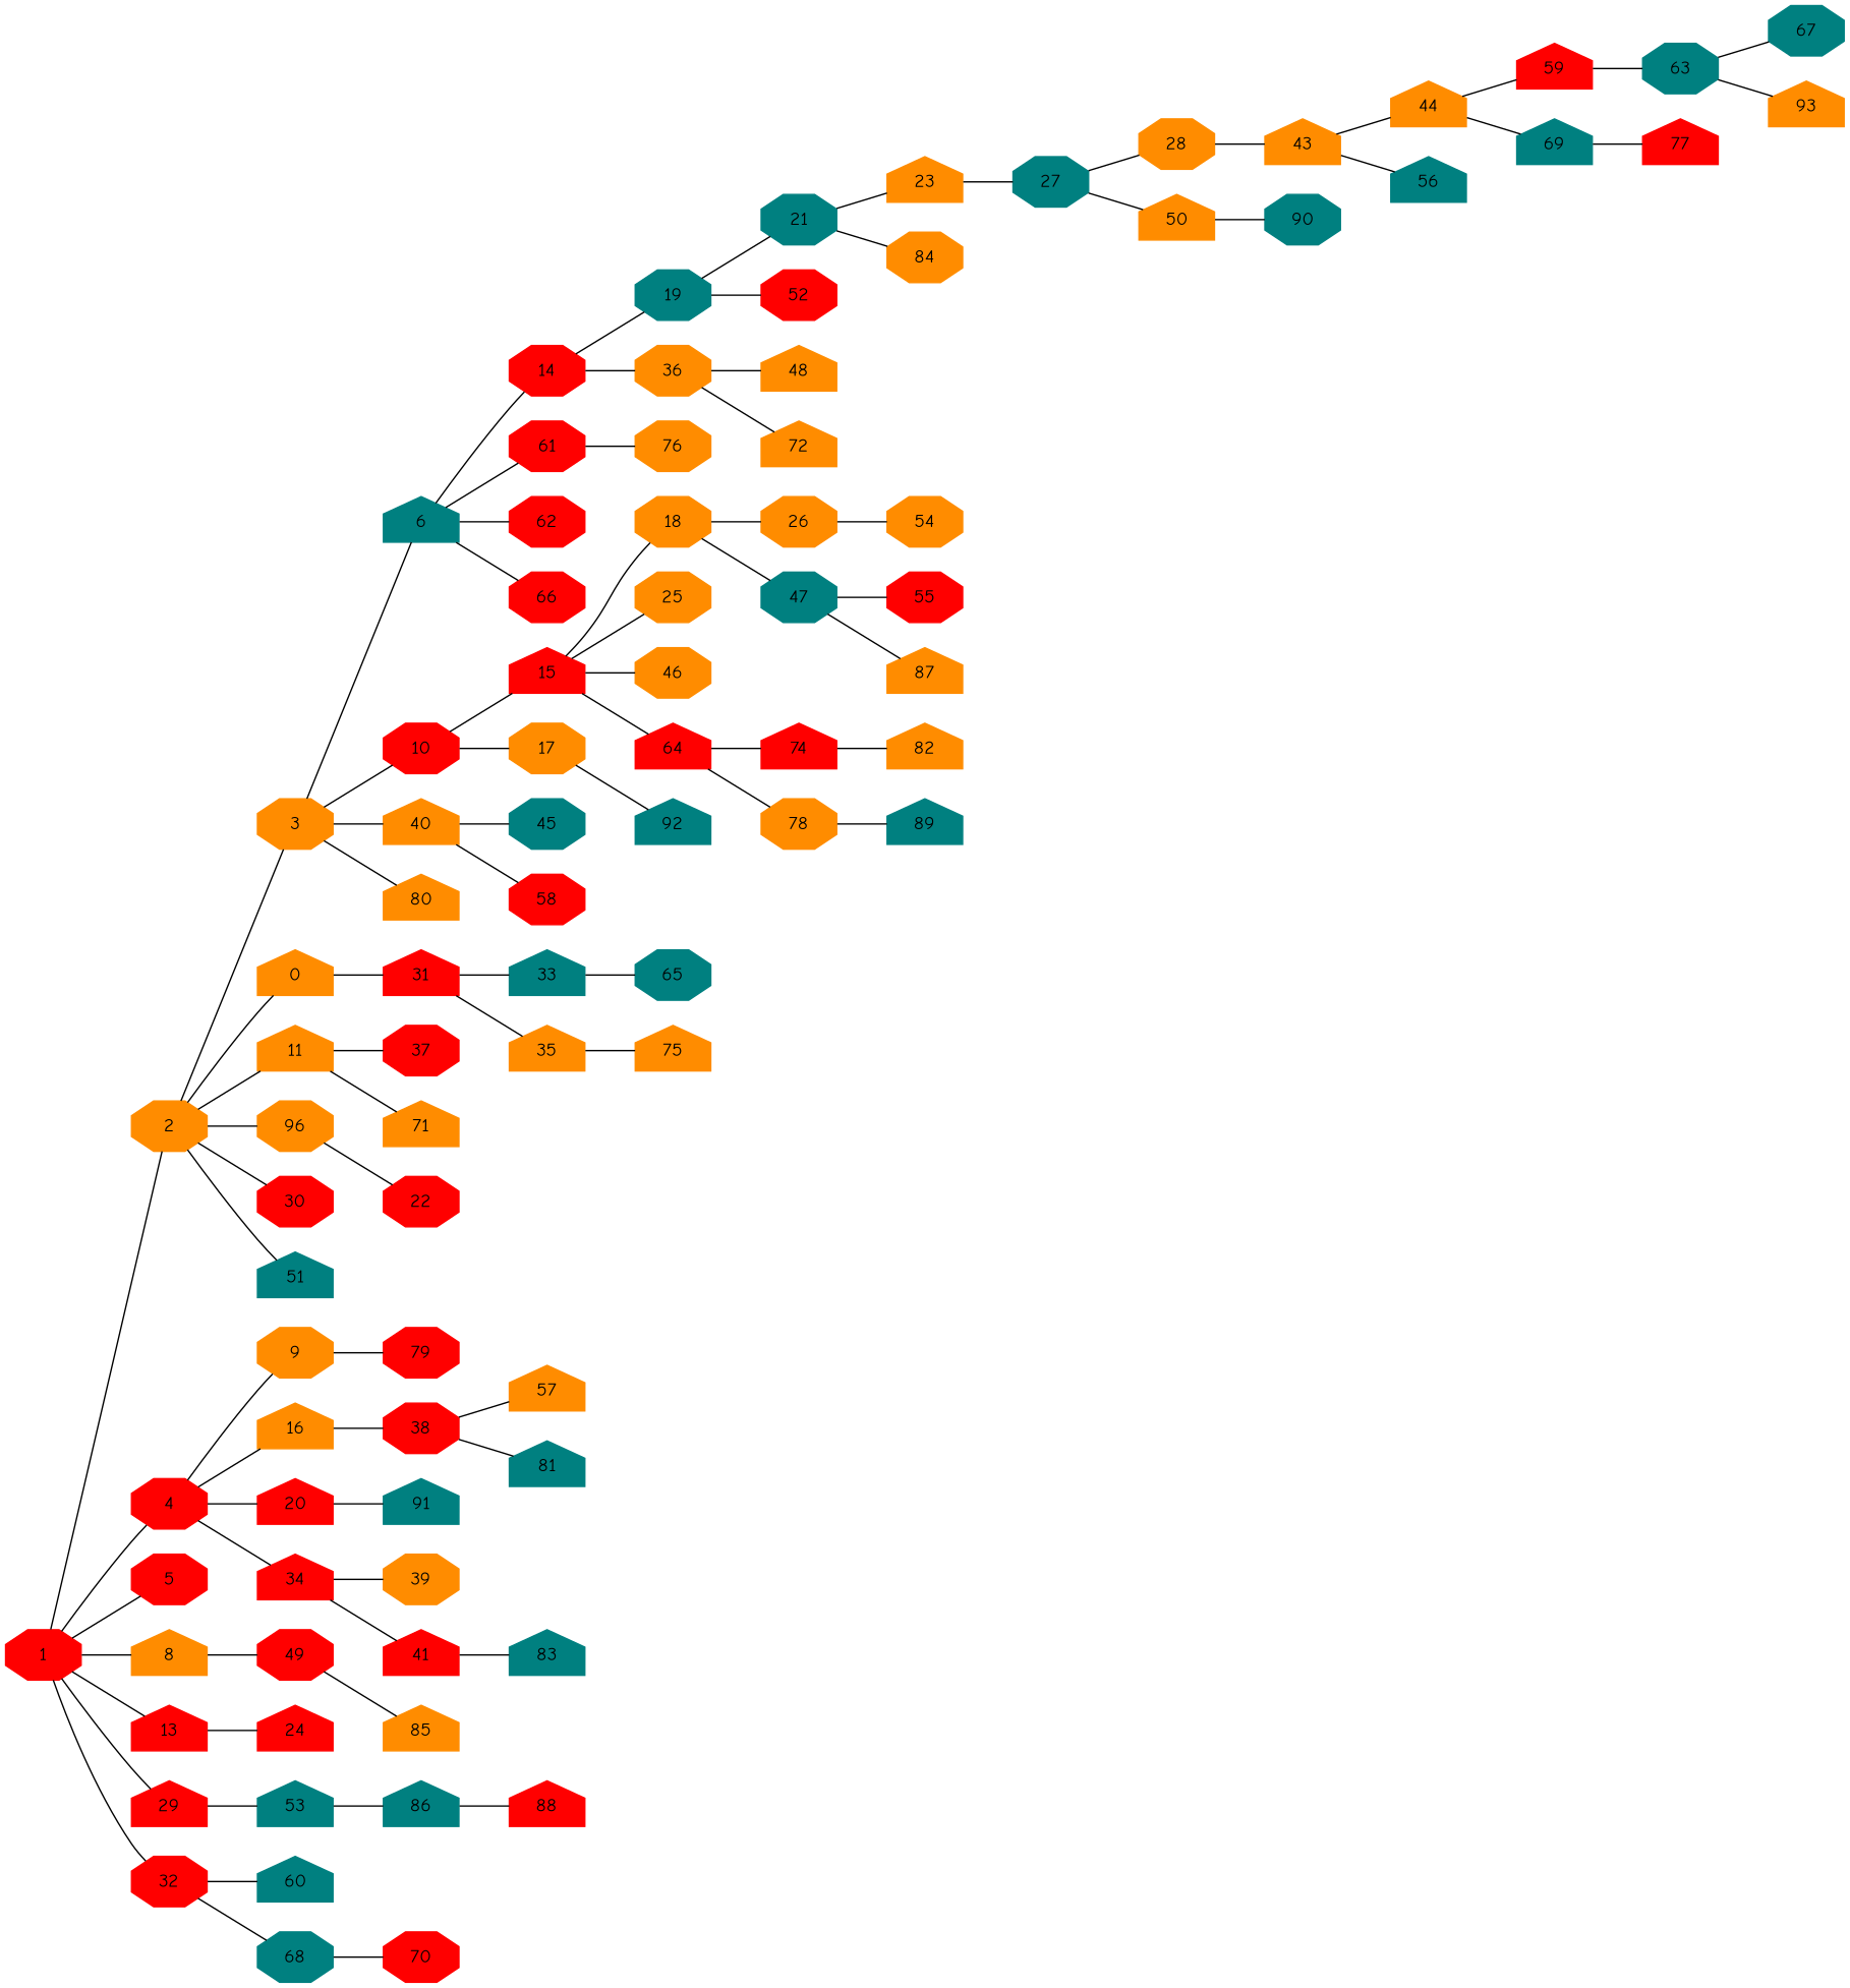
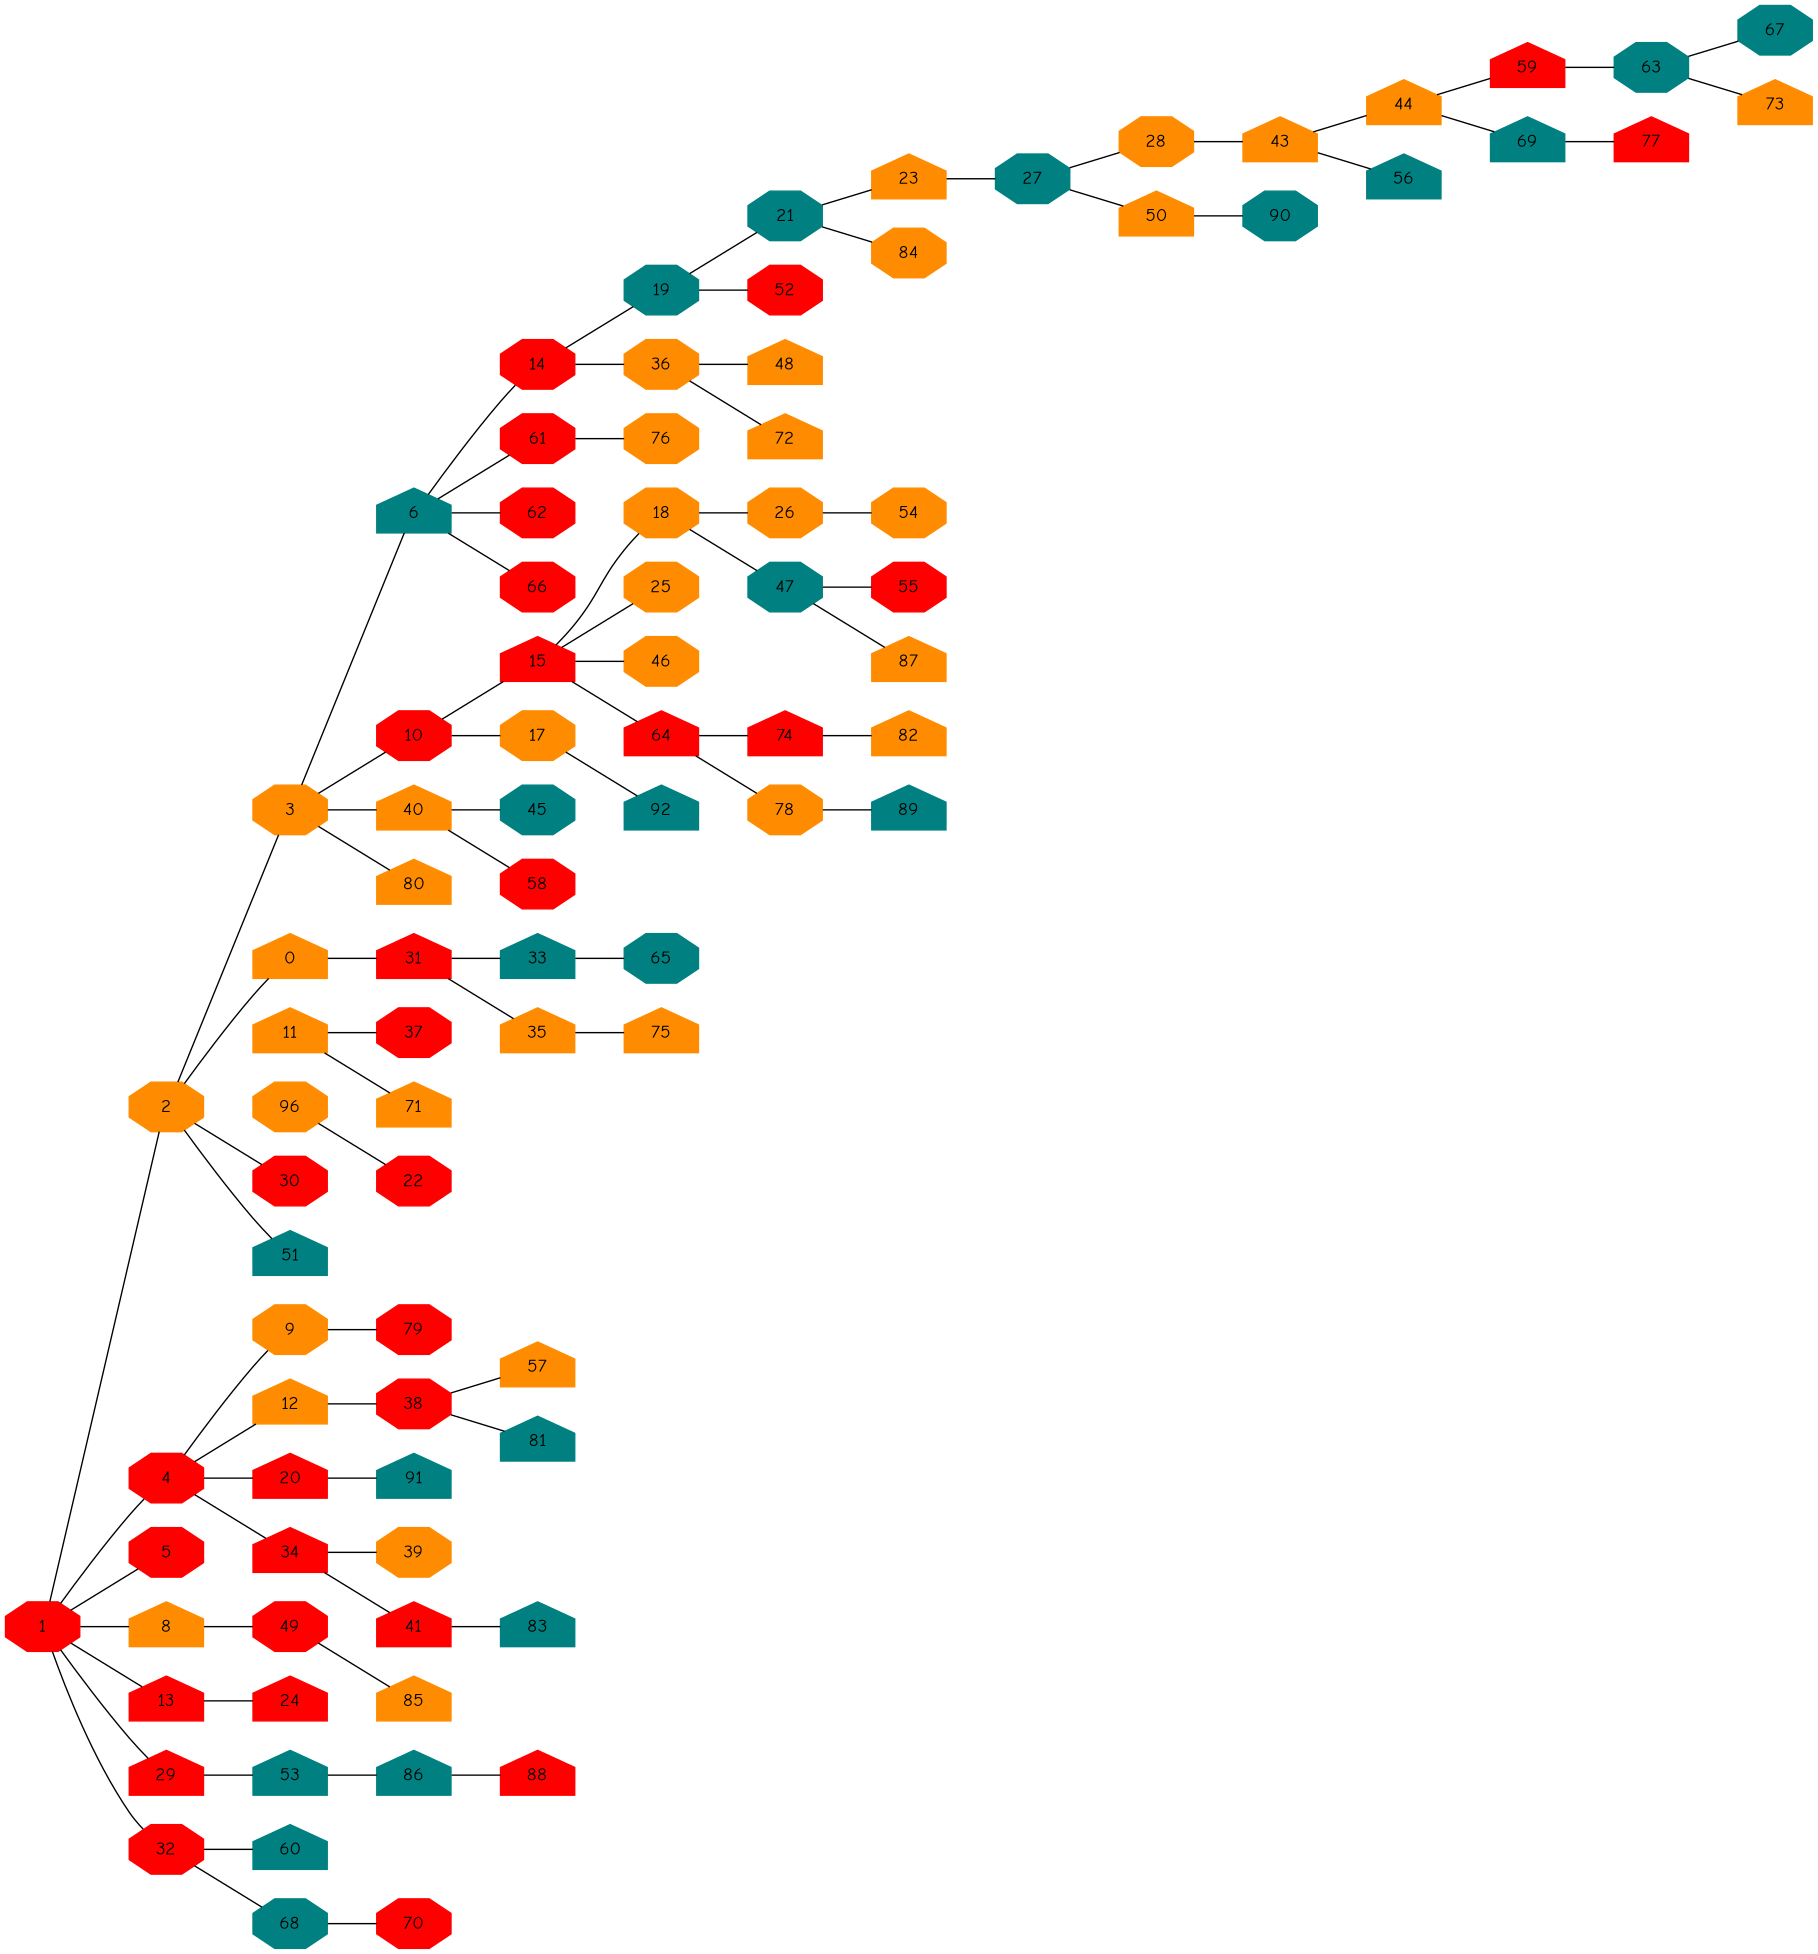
  graph {
    fontname="Comic Neue"
    rankdir=LR
    node [color=darkorange fontname="Comic Neue" shape=house style=filled]
    edge [fontname="Comic Neue"]
    1 [color=red shape=octagon]
    2 [shape=octagon]
    4 [color=red shape=octagon]
    5 [color=red shape=octagon]
    8
    13 [color=red]
    29 [color=red]
    32 [color=red shape=octagon]
    3 [shape=octagon]
    n10 [label=0]
    11
    n12 [label=96 shape=octagon]
    30 [color=red shape=octagon]
    51 [color=teal]
    9 [shape=octagon]
-   12 [label=16]
+   12
    20 [color=red]
    34 [color=red]
    49 [color=red shape=octagon]
    24 [color=red]
    53 [color=teal]
    60 [color=teal]
    68 [color=teal shape=octagon]
    6 [color=teal]
    10 [color=red shape=octagon]
    40
    80
    31 [color=red]
    37 [color=red shape=octagon]
    71
    22 [color=red shape=octagon]
    14 [color=red shape=octagon]
    61 [color=red shape=octagon]
    62 [color=red shape=octagon]
    66 [color=red shape=octagon]
    15 [color=red]
    17 [shape=octagon]
    45 [color=teal shape=octagon]
    58 [color=red shape=octagon]
    79 [color=red shape=octagon]
    38 [color=red shape=octagon]
    91 [color=teal]
    39 [shape=octagon]
    41 [color=red]
    19 [color=teal shape=octagon]
    36 [shape=octagon]
    76 [shape=octagon]
    33 [color=teal]
    35
    85
    18 [shape=octagon]
    25 [shape=octagon]
    46 [shape=octagon]
    64 [color=red]
    92 [color=teal]
    57
    81 [color=teal]
    21 [color=teal shape=octagon]
    52 [color=red shape=octagon]
    48
    72
    26 [shape=octagon]
    47 [color=teal shape=octagon]
    74 [color=red]
    78 [shape=octagon]
    54 [shape=octagon]
    55 [color=red shape=octagon]
    87
    23
    84 [shape=octagon]
    27 [color=teal shape=octagon]
    28 [shape=octagon]
    50
    43
    90 [color=teal shape=octagon]
    44
    56 [color=teal]
    86 [color=teal]
    65 [color=teal shape=octagon]
    75
    70 [color=red shape=octagon]
    83 [color=teal]
    59 [color=red]
    69 [color=teal]
    63 [color=teal shape=octagon]
    77 [color=red]
    88 [color=red]
    67 [color=teal shape=octagon]
-   73 [label=93]
+   73
    82
    89 [color=teal]
    1 -- 2
    1 -- 4
    1 -- 5
    1 -- 8
    1 -- 13
    1 -- 29
    1 -- 32
    2 -- 3
    2 -- n10
-   2 -- 11
-   2 -- n12
    2 -- 30
    2 -- 51
    4 -- 9
    4 -- 12
    4 -- 20
    4 -- 34
    8 -- 49
    13 -- 24
    29 -- 53
    32 -- 60
    32 -- 68
    3 -- 6
    3 -- 10
    3 -- 40
    3 -- 80
    n10 -- 31
    11 -- 37
    11 -- 71
    n12 -- 22
    9 -- 79
    12 -- 38
    20 -- 91
    34 -- 39
    34 -- 41
    49 -- 85
    53 -- 86
    68 -- 70
    6 -- 14
    6 -- 61
    6 -- 62
    6 -- 66
    10 -- 15
    10 -- 17
    40 -- 45
    40 -- 58
    31 -- 33
    31 -- 35
    14 -- 19
    14 -- 36
    61 -- 76
    15 -- 18
    15 -- 25
    15 -- 46
    15 -- 64
    17 -- 92
    38 -- 57
    38 -- 81
    41 -- 83
    19 -- 21
    19 -- 52
    36 -- 48
    36 -- 72
    33 -- 65
    35 -- 75
    18 -- 26
    18 -- 47
    64 -- 74
    64 -- 78
    21 -- 23
    21 -- 84
    26 -- 54
    47 -- 55
    47 -- 87
    74 -- 82
    78 -- 89
    23 -- 27
    27 -- 28
    27 -- 50
    28 -- 43
    50 -- 90
    43 -- 44
    43 -- 56
    44 -- 59
    44 -- 69
    86 -- 88
    59 -- 63
    69 -- 77
    63 -- 67
    63 -- 73
  }
